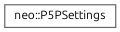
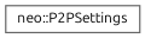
  digraph {
    rankdir=LR
    fontname=Ubuntu
-   n1 [color=grey40 fillcolor=white fontname=Ubuntu fontsize=10 height=0.2 label="neo::P5PSettings" shape=box style=filled width=0.4]
+   n1 [color=grey40 fillcolor=white fontname=Ubuntu fontsize=10 height=0.2 label="neo::P2PSettings" shape=box style=filled width=0.4]
  }
